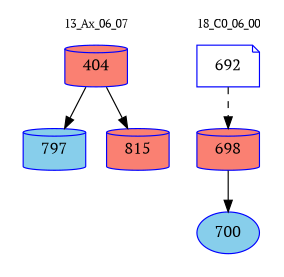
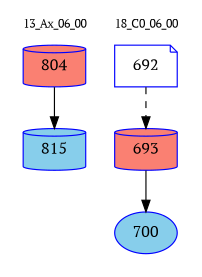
  digraph {
    fontname="PT Serif"
    node [color=blue fillcolor=salmon fontname="PT Serif" shape=cylinder style=filled]
    edge [color=black fontname="PT Serif" style=solid]
-   n1 [label=404]
-   n2 [fillcolor=skyblue label=797]
-   n3 [label=815]
-   n4 [label=698]
+   n1 [label=804]
+   n3 [fillcolor=skyblue label=815]
+   n4 [label=693]
    n5 [fillcolor=white label=692 shape=note]
    n6 [fillcolor=skyblue label=700 shape=ellipse]
    subgraph cluster_1 {
      color=white
      fontsize=10
-     label="13_Ax_06_07"
+     label="13_Ax_06_00"
      n1
-     n2
      n3
    }
    subgraph cluster_2 {
      color=white
      fontsize=10
      label="18_C0_06_00"
      n4
      n5
      n6
    }
-   n1 -> n2
    n1 -> n3
    n4 -> n6
    n5 -> n4 [style=dashed]
  }
